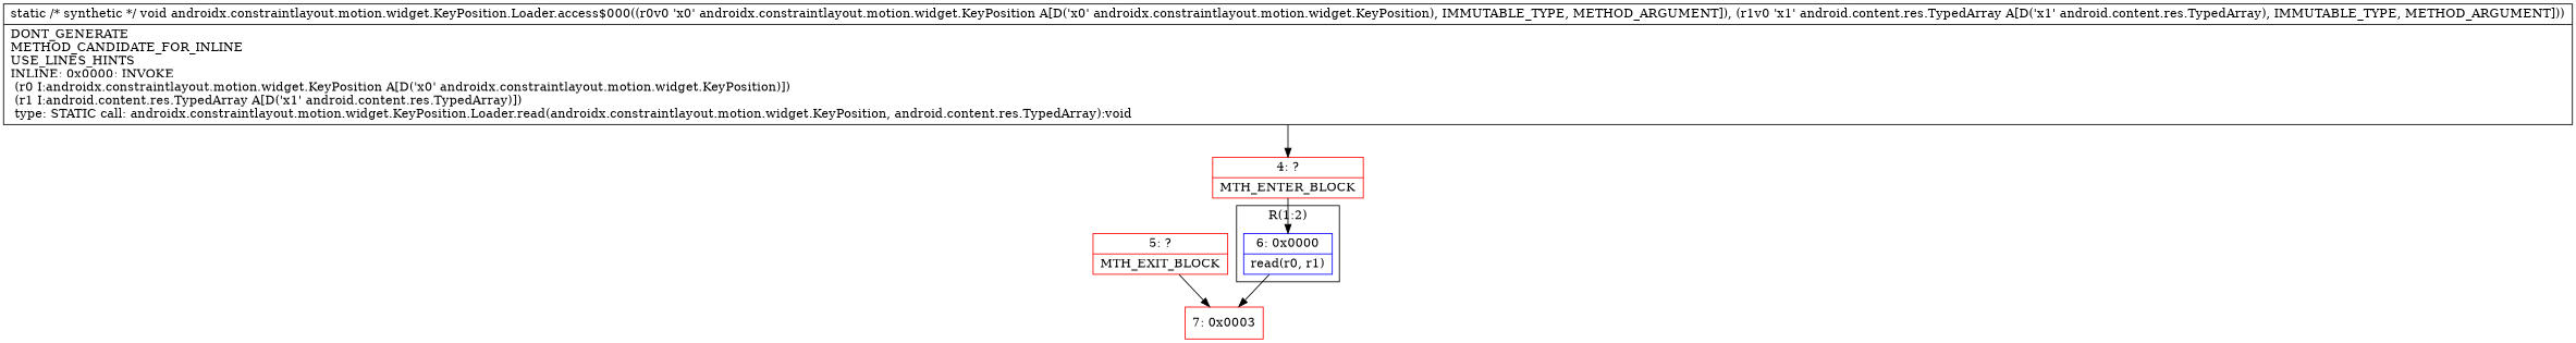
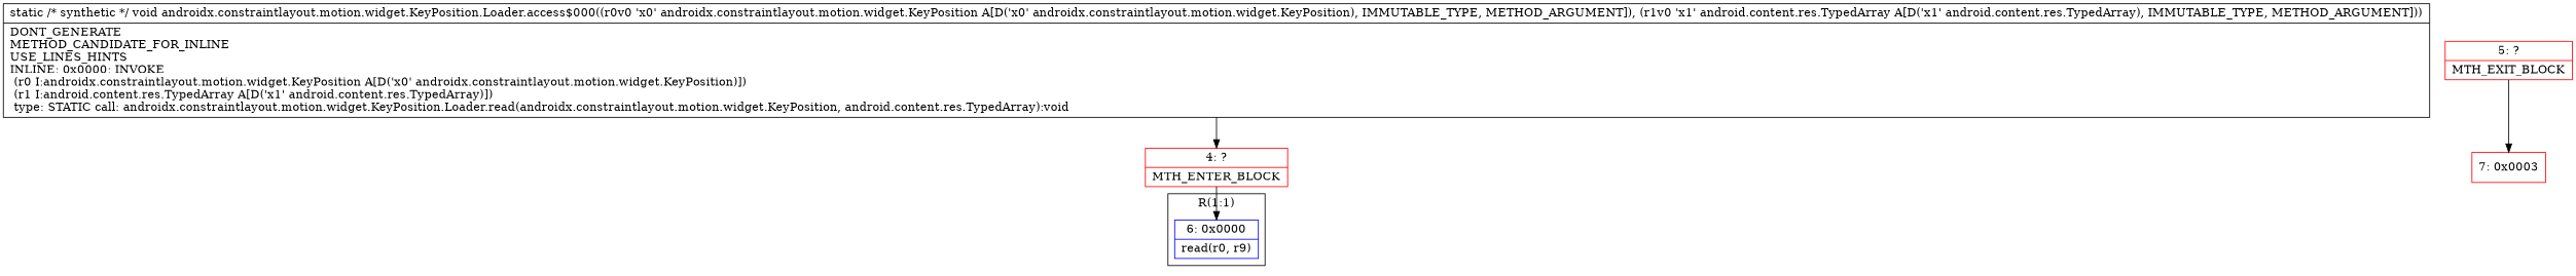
  digraph {
    node [color=red shape=record]
-   n1 [color=blue label="{6\:\ 0x0000|read(r0, r1)\l}"]
+   n1 [color=blue label="{6\:\ 0x0000|read(r0, r9)\l}"]
    n2 [label="{7\:\ 0x0003}"]
    n3 [label="{4\:\ ?|MTH_ENTER_BLOCK\l}"]
    n4 [label="{5\:\ ?|MTH_EXIT_BLOCK\l}"]
    n5 [label="{static \/* synthetic *\/ void androidx.constraintlayout.motion.widget.KeyPosition.Loader.access$000((r0v0 'x0' androidx.constraintlayout.motion.widget.KeyPosition A[D('x0' androidx.constraintlayout.motion.widget.KeyPosition), IMMUTABLE_TYPE, METHOD_ARGUMENT]), (r1v0 'x1' android.content.res.TypedArray A[D('x1' android.content.res.TypedArray), IMMUTABLE_TYPE, METHOD_ARGUMENT]))  | DONT_GENERATE\lMETHOD_CANDIDATE_FOR_INLINE\lUSE_LINES_HINTS\lINLINE: 0x0000: INVOKE  \l  (r0 I:androidx.constraintlayout.motion.widget.KeyPosition A[D('x0' androidx.constraintlayout.motion.widget.KeyPosition)])\l  (r1 I:android.content.res.TypedArray A[D('x1' android.content.res.TypedArray)])\l type: STATIC call: androidx.constraintlayout.motion.widget.KeyPosition.Loader.read(androidx.constraintlayout.motion.widget.KeyPosition, android.content.res.TypedArray):void\l}" color=""]
    subgraph cluster_1 {
-     label="R(1:2)"
+     label="R(1:1)"
      n1
    }
-   n1 -> n2
    n3 -> n1
    n4 -> n2
    n5 -> n3
  }
